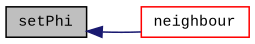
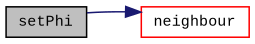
  digraph {
    rankdir=LR
    fontname="Liberation Mono"
    node [fontname="Liberation Mono" fontsize=10 shape=record]
    n1 [color=black fillcolor=grey75 fontcolor=black height=0.2 label=setPhi style=filled width=0.4]
    n2 [color=red height=0.2 label=neighbour width=0.4]
-   n1 -> n2 [color=midnightblue dir=back fontname="Liberation Mono" fontsize=10 labelfontname=FreeSans labelfontsize=10 style=solid]
+   n2 -> n1 [color=midnightblue dir=back fontname="Liberation Mono" fontsize=10 labelfontname=FreeSans labelfontsize=10 style=solid]
  }
